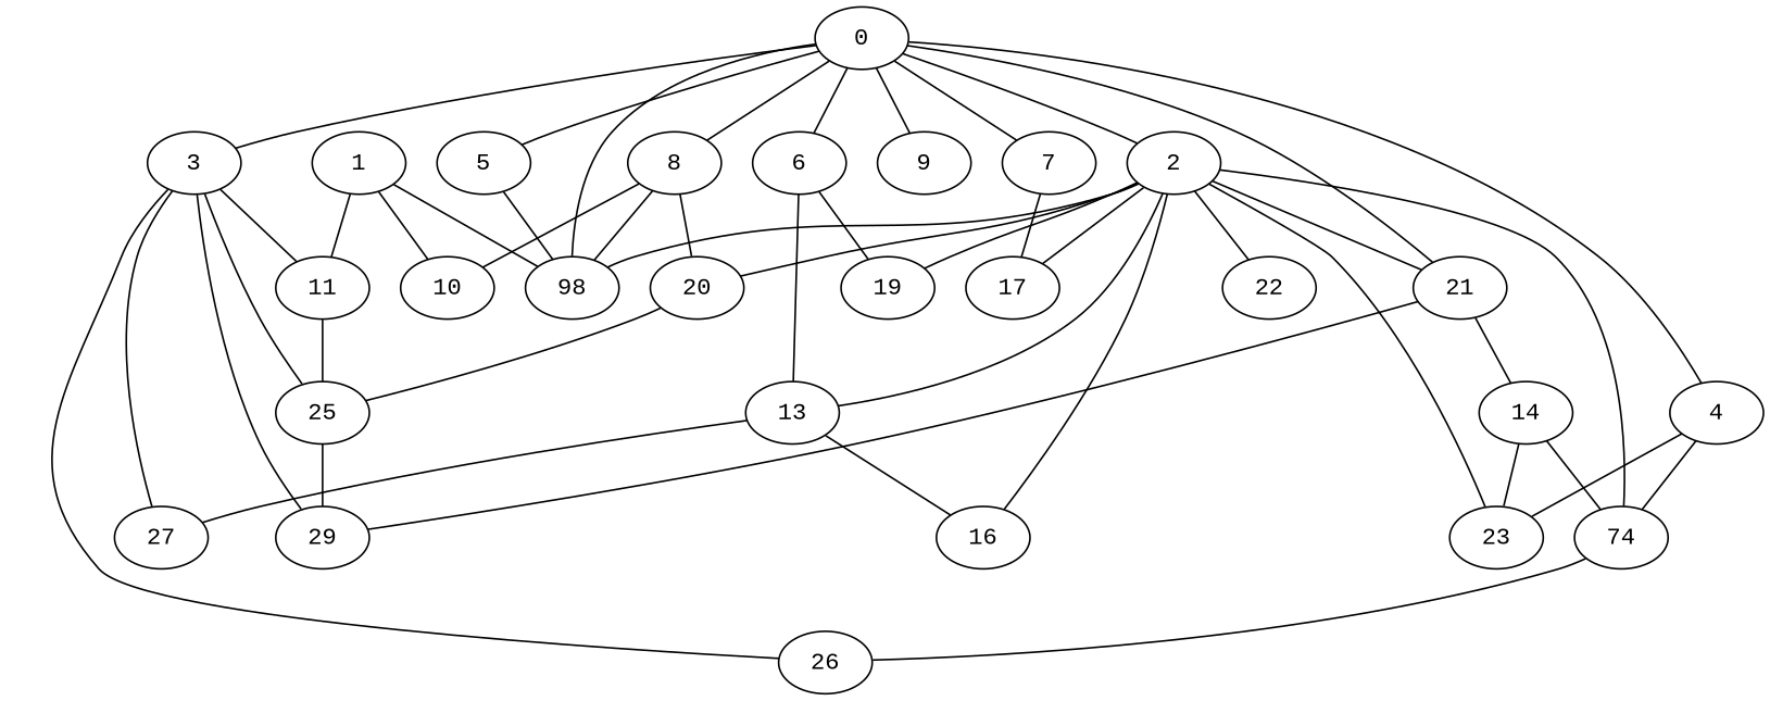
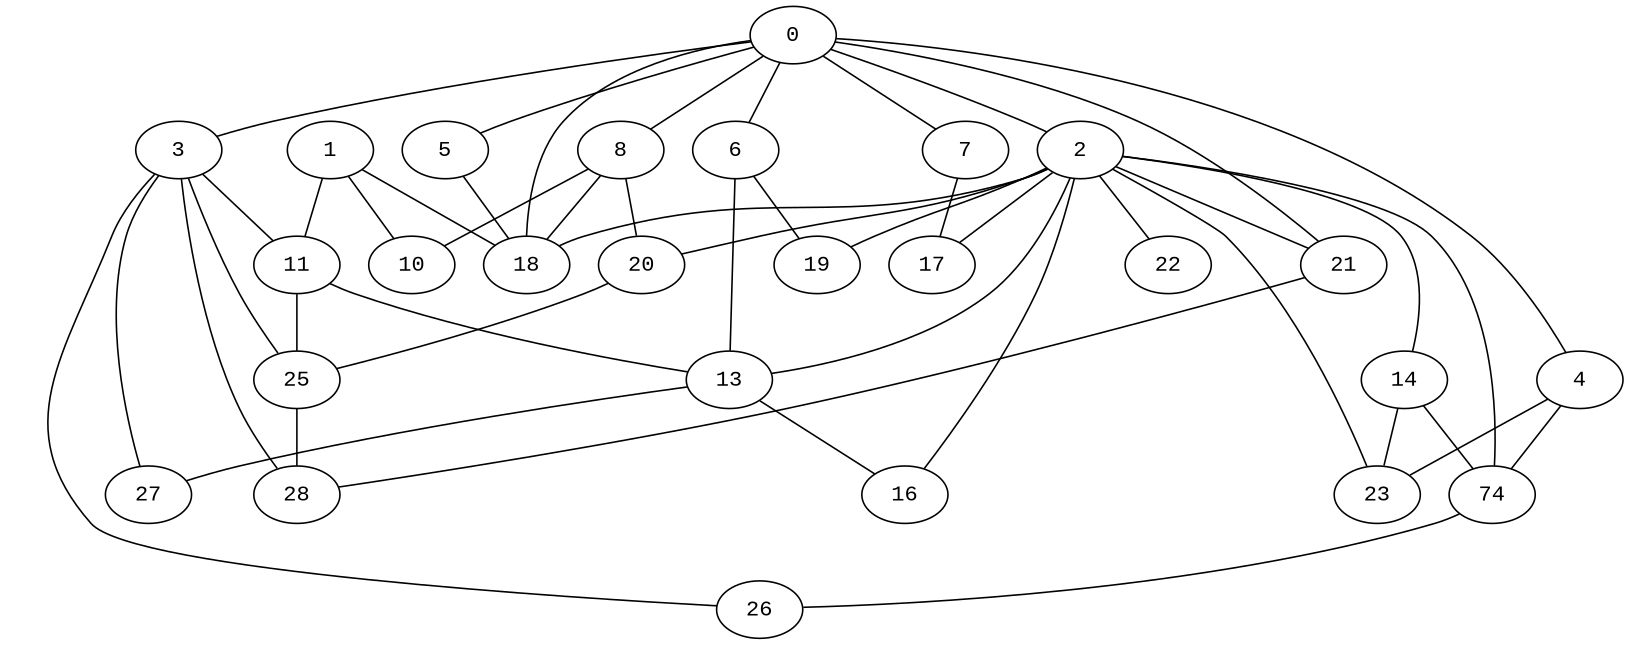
  graph {
    fontname="Liberation Mono"
    node [fontname="Liberation Mono"]
    edge [fontname="Liberation Mono"]
    0
    2
    3
    4
    5
    6
    7
    8
-   9
    21
-   18 [label=98]
+   18
    1
    10
    11
    13
    14
    16
    17
    19
    20
    22
    23
    n23 [label=74]
    25
    26
    27
-   28 [label=29]
+   28
    0 -- 2
    0 -- 3
    0 -- 4
    0 -- 5
    0 -- 6
    0 -- 7
    0 -- 8
-   0 -- 9
    0 -- 21
    0 -- 18
    2 -- 21
    2 -- 18
    2 -- 13
-   21 -- 14
+   2 -- 14
    2 -- 16
    2 -- 17
    2 -- 19
    2 -- 20
    2 -- 22
    2 -- 23
    2 -- n23
    3 -- 11
    3 -- 25
    3 -- 26
    3 -- 27
    3 -- 28
    4 -- 23
    4 -- n23
    5 -- 18
    6 -- 13
    6 -- 19
    7 -- 17
    8 -- 18
    8 -- 10
    8 -- 20
    21 -- 28
    1 -- 18
    1 -- 10
    1 -- 11
+   11 -- 13
    11 -- 25
    13 -- 16
    13 -- 27
    14 -- 23
    14 -- n23
    20 -- 25
    n23 -- 26
    25 -- 28
  }
